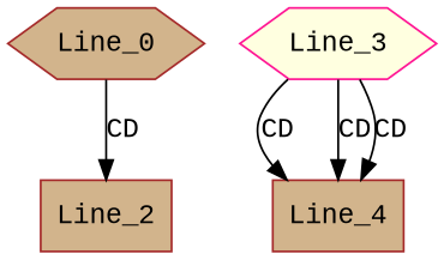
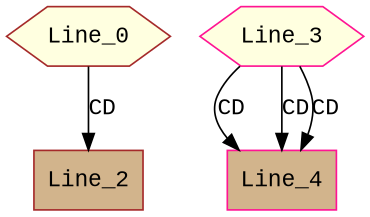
  digraph {
    fontname="Liberation Mono"
    node [color=brown fillcolor=tan fontname="Liberation Mono" shape=box style=filled]
    edge [fontname="Liberation Mono"]
    Line_2
-   Line_0 [shape=hexagon]
+   Line_0 [fillcolor=lightyellow shape=hexagon]
    Line_3 [color=deeppink fillcolor=lightyellow shape=hexagon]
-   Line_4
+   Line_4 [color=deeppink]
    Line_0 -> Line_2 [label=CD]
    Line_3 -> Line_4 [label=CD]
    Line_3 -> Line_4 [label=CD]
    Line_3 -> Line_4 [label=CD]
  }
